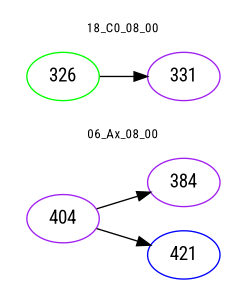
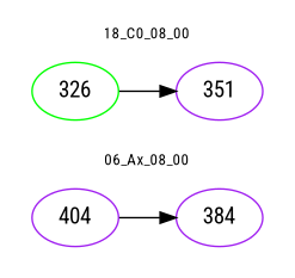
  digraph {
    fontname="Roboto Condensed"
    rankdir=LR
    node [color=purple fontname="Roboto Condensed"]
    edge [color=black fontname="Roboto Condensed"]
    n1 [label=404]
-   n2 [color=blue label=421]
    n3 [label=384]
    n4 [color=green label=326]
-   n5 [label=331]
+   n5 [label=351]
    subgraph cluster_1 {
      color=white
      fontsize=10
      label="06_Ax_08_00"
      n1
-     n2
      n3
    }
    subgraph cluster_2 {
      color=white
      fontsize=10
      label="18_C0_08_00"
      n4
      n5
    }
-   n1 -> n2
    n1 -> n3
    n4 -> n5
  }
